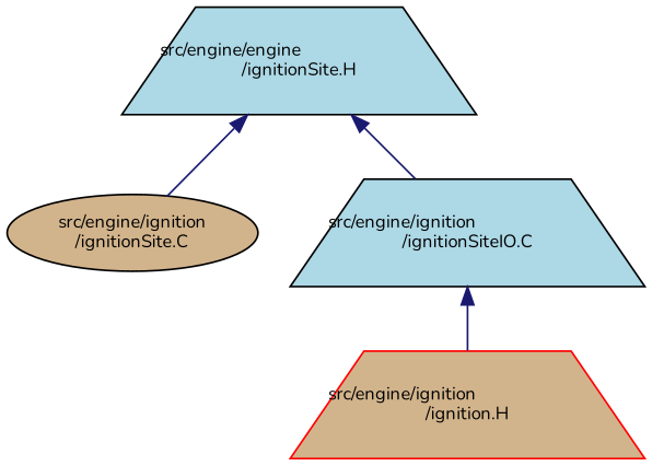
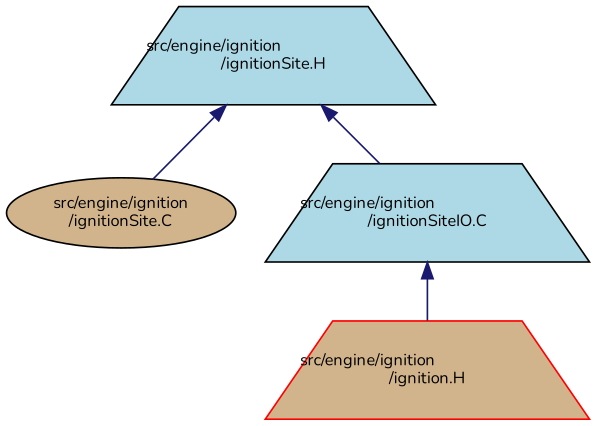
  digraph {
    fontname=Nunito
    node [color=black fillcolor=lightblue fontname=Nunito fontsize=10 shape=trapezium style=filled]
    edge [color=midnightblue dir=back fontname=Nunito fontsize=10 labelfontname=FreeSans labelfontsize=10 style=solid]
-   n1 [fontcolor=black height=0.2 label="src/engine/engine\l/ignitionSite.H" width=0.4]
+   n1 [fontcolor=black height=0.2 label="src/engine/ignition\l/ignitionSite.H" width=0.4]
    n2 [fillcolor=tan height=0.2 label="src/engine/ignition\l/ignitionSite.C" shape=ellipse width=0.4]
    n3 [height=0.2 label="src/engine/ignition\l/ignitionSiteIO.C" width=0.4]
    n4 [color=red fillcolor=tan height=0.2 label="src/engine/ignition\l/ignition.H" width=0.4]
    n1 -> n2
    n1 -> n3
    n3 -> n4
  }
